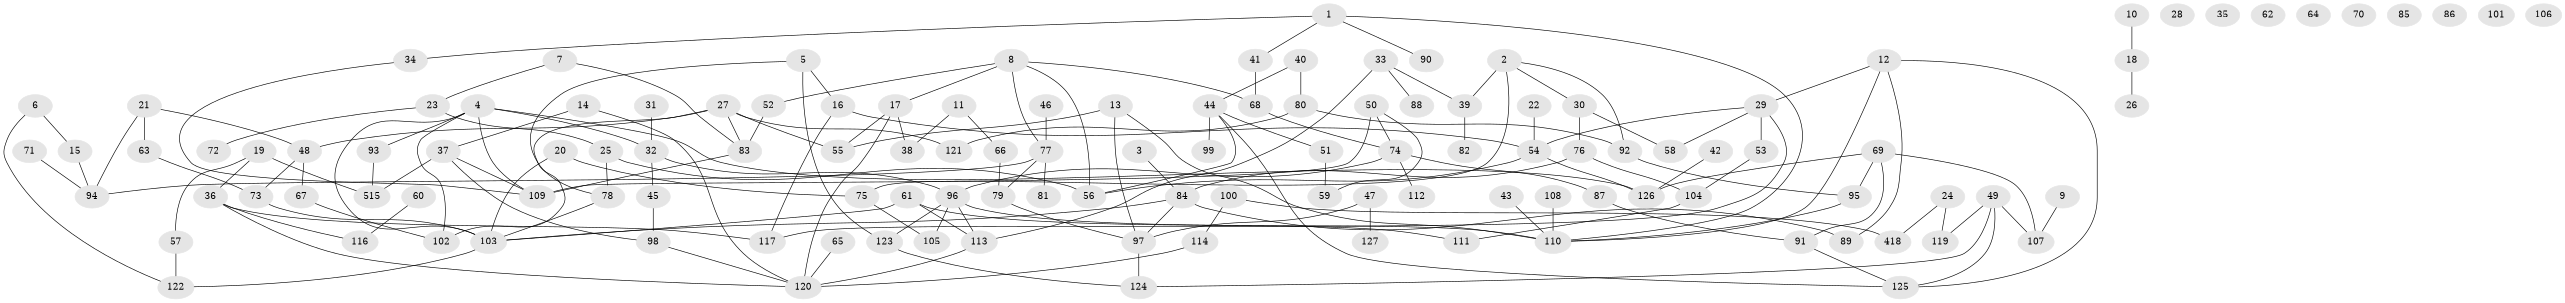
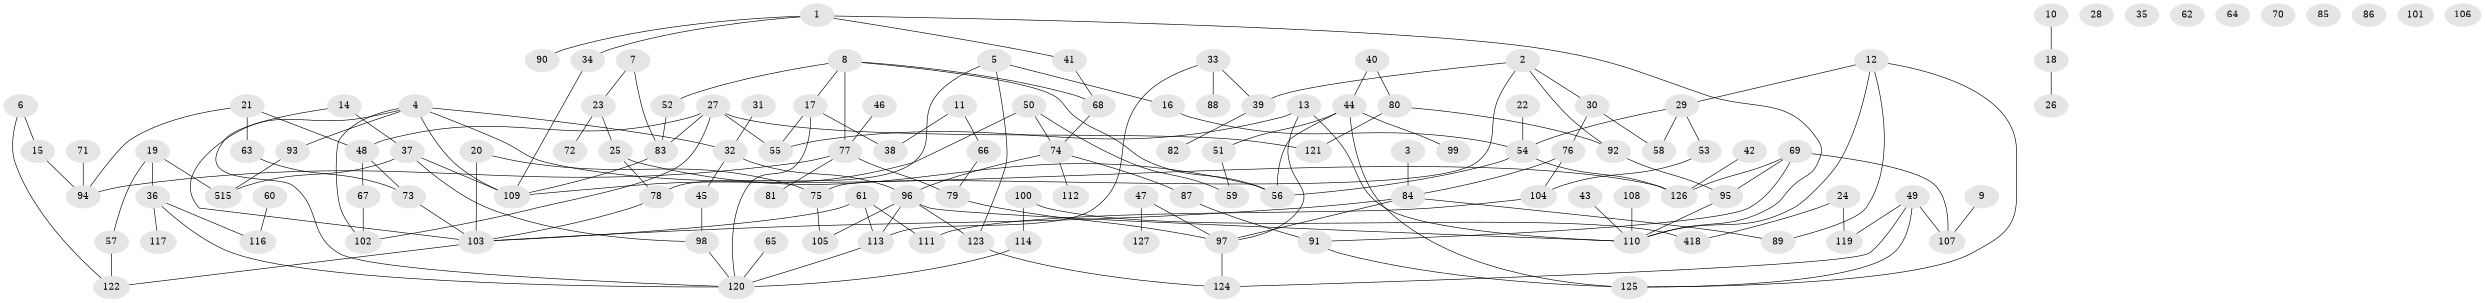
  graph {
    node [color=gray90 style=filled]
    1
    34
    41
    90
    110
    109
    68
    2
    30
    39
    75
    92
    58
    76
    82
    105
    95
    3
    84
    103
    89
    97
    4
    32
    93
    102
    126
    45
    96
    n30 [label=515]
    122
    5
    16
    78
    123
    54
    117
    124
    6
    15
    94
    7
    23
    83
    25
    72
    8
    17
    52
    56
    77
    38
    55
    120
    74
    79
    81
    9
    107
    10
    18
    26
    11
    66
    12
    29
    125
    53
    13
    14
    37
    98
    19
    36
    57
    116
    20
    21
    48
    63
    67
    73
    22
    n84 [label=418]
    24
    119
    27
    121
    28
    104
    31
    113
    33
    88
    35
    40
    44
    80
    51
    99
    42
    43
    59
    46
    47
    127
    49
    50
    87
    112
    111
    60
    61
    62
    64
    65
    69
    91
    70
    71
    85
    86
    100
    114
    101
    106
    108
    1 -- 34
    1 -- 41
    1 -- 90
    1 -- 110
    34 -- 109
    41 -- 68
    68 -- 74
    2 -- 30
    2 -- 39
    2 -- 75
    2 -- 92
    30 -- 58
    30 -- 76
    39 -- 82
    75 -- 105
    92 -- 95
    76 -- 84
    76 -- 104
    95 -- 110
    3 -- 84
    84 -- 103
    84 -- 89
    84 -- 97
    103 -- 122
    97 -- 124
    4 -- 109
    4 -- 103
    4 -- 32
    4 -- 93
    4 -- 102
    4 -- 126
    32 -- 45
    32 -- 96
    93 -- n30
    45 -- 98
    96 -- 110
    96 -- 105
    96 -- 123
    96 -- 113
    5 -- 16
    5 -- 78
    5 -- 123
    16 -- 54
-   16 -- 117
    78 -- 103
    123 -- 124
    54 -- 126
    54 -- 56
    6 -- 122
    6 -- 15
    15 -- 94
    7 -- 23
    7 -- 83
    23 -- 25
    23 -- 72
    83 -- 109
    25 -- 78
    25 -- 56
    8 -- 68
    8 -- 17
    8 -- 52
    8 -- 56
    8 -- 77
    17 -- 38
    17 -- 55
    17 -- 120
    52 -- 83
    77 -- 94
    77 -- 79
    77 -- 81
    74 -- 96
    74 -- 87
    74 -- 112
    79 -- 97
    9 -- 107
    10 -- 18
    18 -- 26
    11 -- 38
    11 -- 66
    66 -- 79
    12 -- 110
    12 -- 89
    12 -- 29
    12 -- 125
    29 -- 58
    29 -- 54
-   29 -- 117
    29 -- 53
    53 -- 104
    13 -- 110
    13 -- 97
    13 -- 55
    14 -- 120
    14 -- 37
    37 -- 109
    37 -- n30
    37 -- 98
    98 -- 120
    19 -- n30
    19 -- 36
    19 -- 57
    36 -- 117
    36 -- 120
    36 -- 116
    57 -- 122
    20 -- 75
    20 -- 103
    21 -- 94
    21 -- 48
    21 -- 63
    48 -- 67
    48 -- 73
    63 -- 73
    67 -- 102
    73 -- 103
    22 -- 54
    24 -- n84
    24 -- 119
    27 -- 102
    27 -- 83
    27 -- 55
    27 -- 48
    27 -- 121
    104 -- 111
    31 -- 32
    113 -- 120
    33 -- 39
    33 -- 113
    33 -- 88
    40 -- 44
    40 -- 80
    44 -- 56
    44 -- 125
    44 -- 51
    44 -- 99
    80 -- 92
    80 -- 121
    51 -- 59
    42 -- 126
    43 -- 110
    46 -- 77
    47 -- 97
    47 -- 127
    49 -- 124
    49 -- 107
    49 -- 125
    49 -- 119
    50 -- 109
    50 -- 74
    50 -- 59
    87 -- 91
    60 -- 116
    61 -- 103
    61 -- 113
    61 -- 111
    65 -- 120
    69 -- 95
    69 -- 126
    69 -- 107
    69 -- 91
    91 -- 125
    71 -- 94
    100 -- n84
    100 -- 114
    114 -- 120
    108 -- 110
  }
